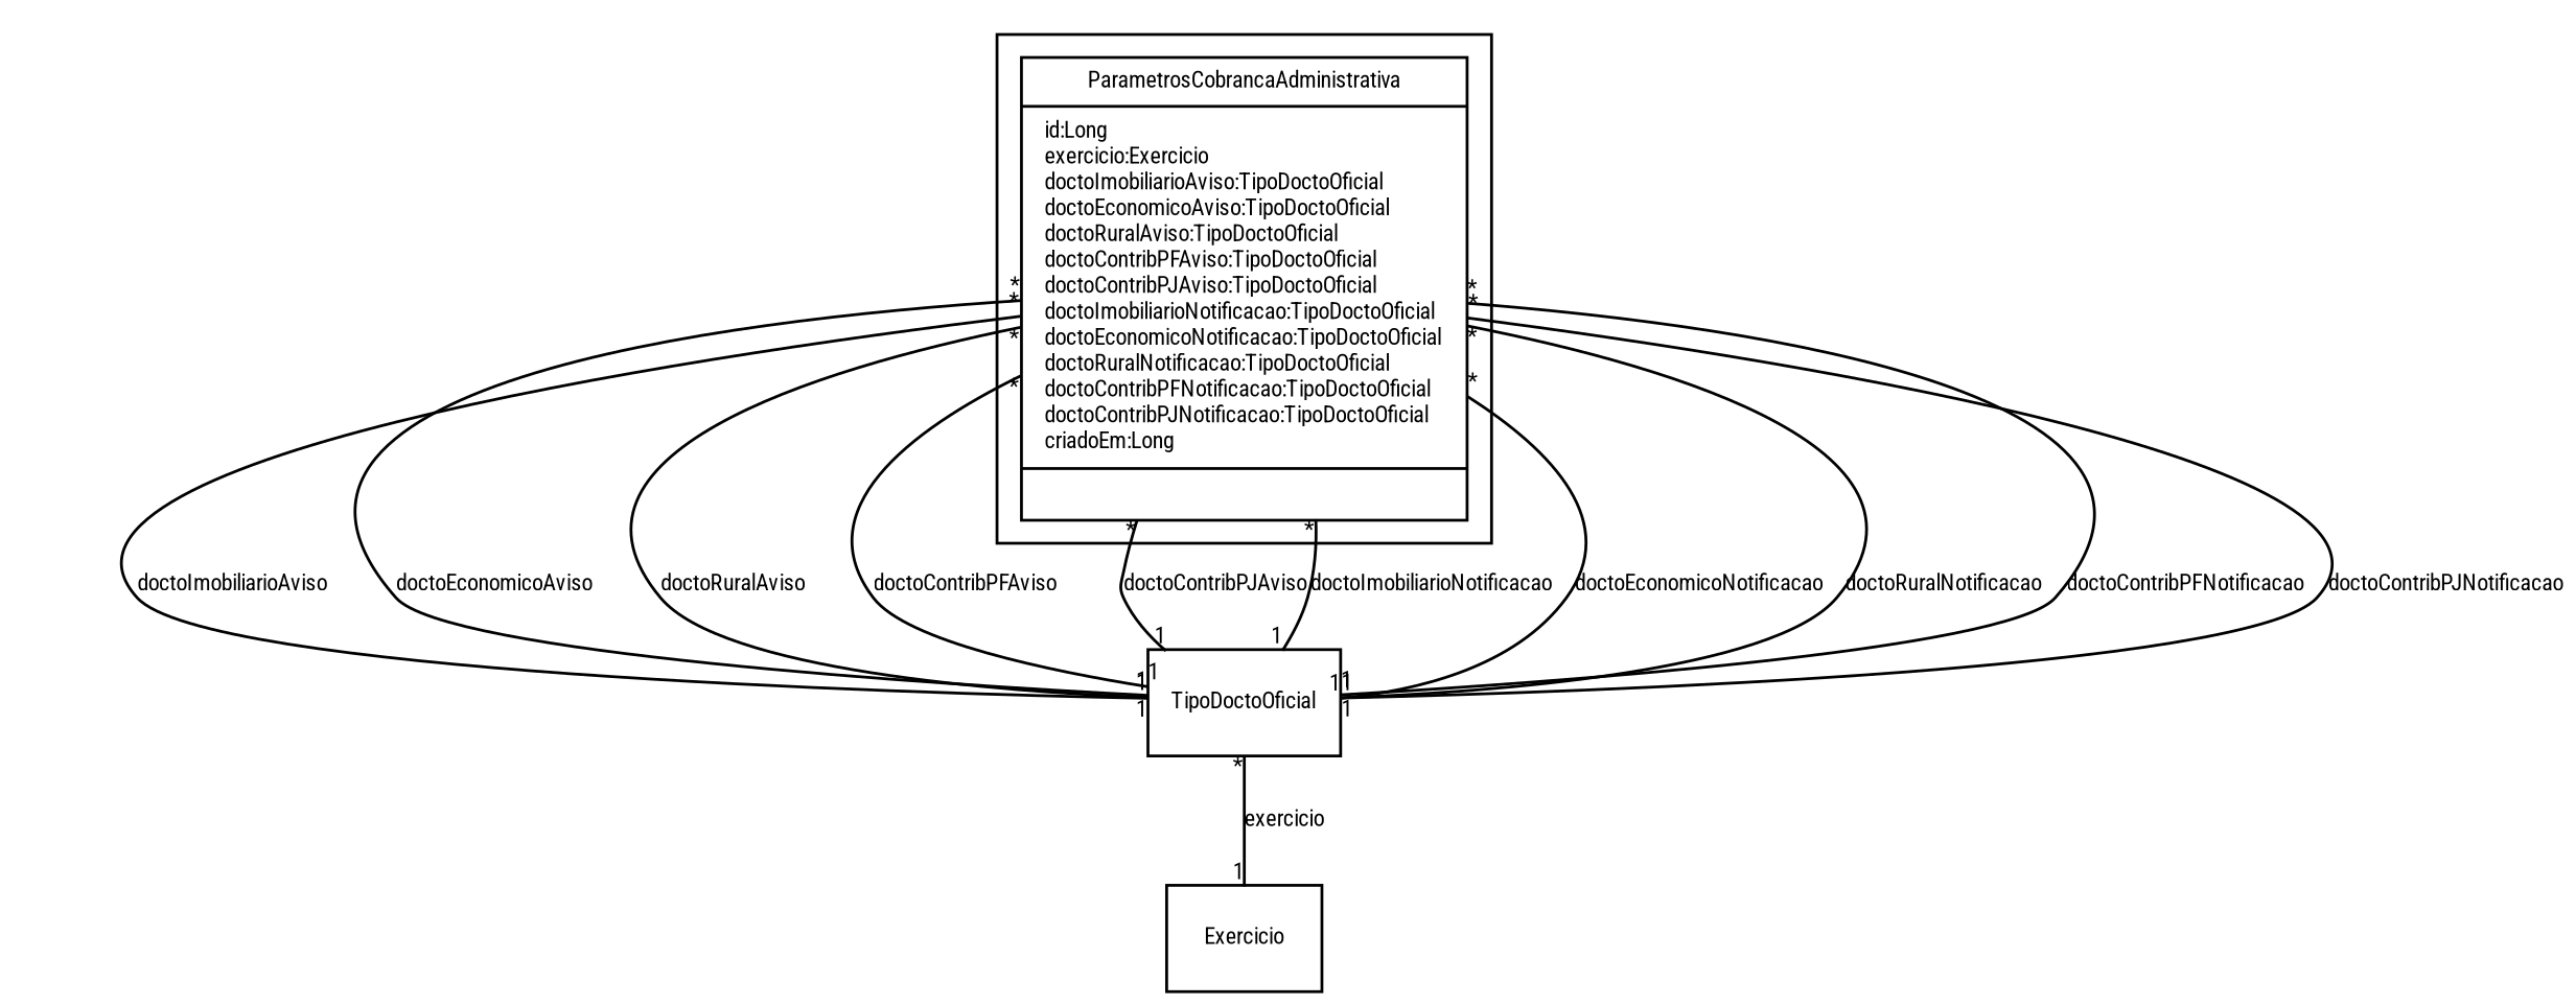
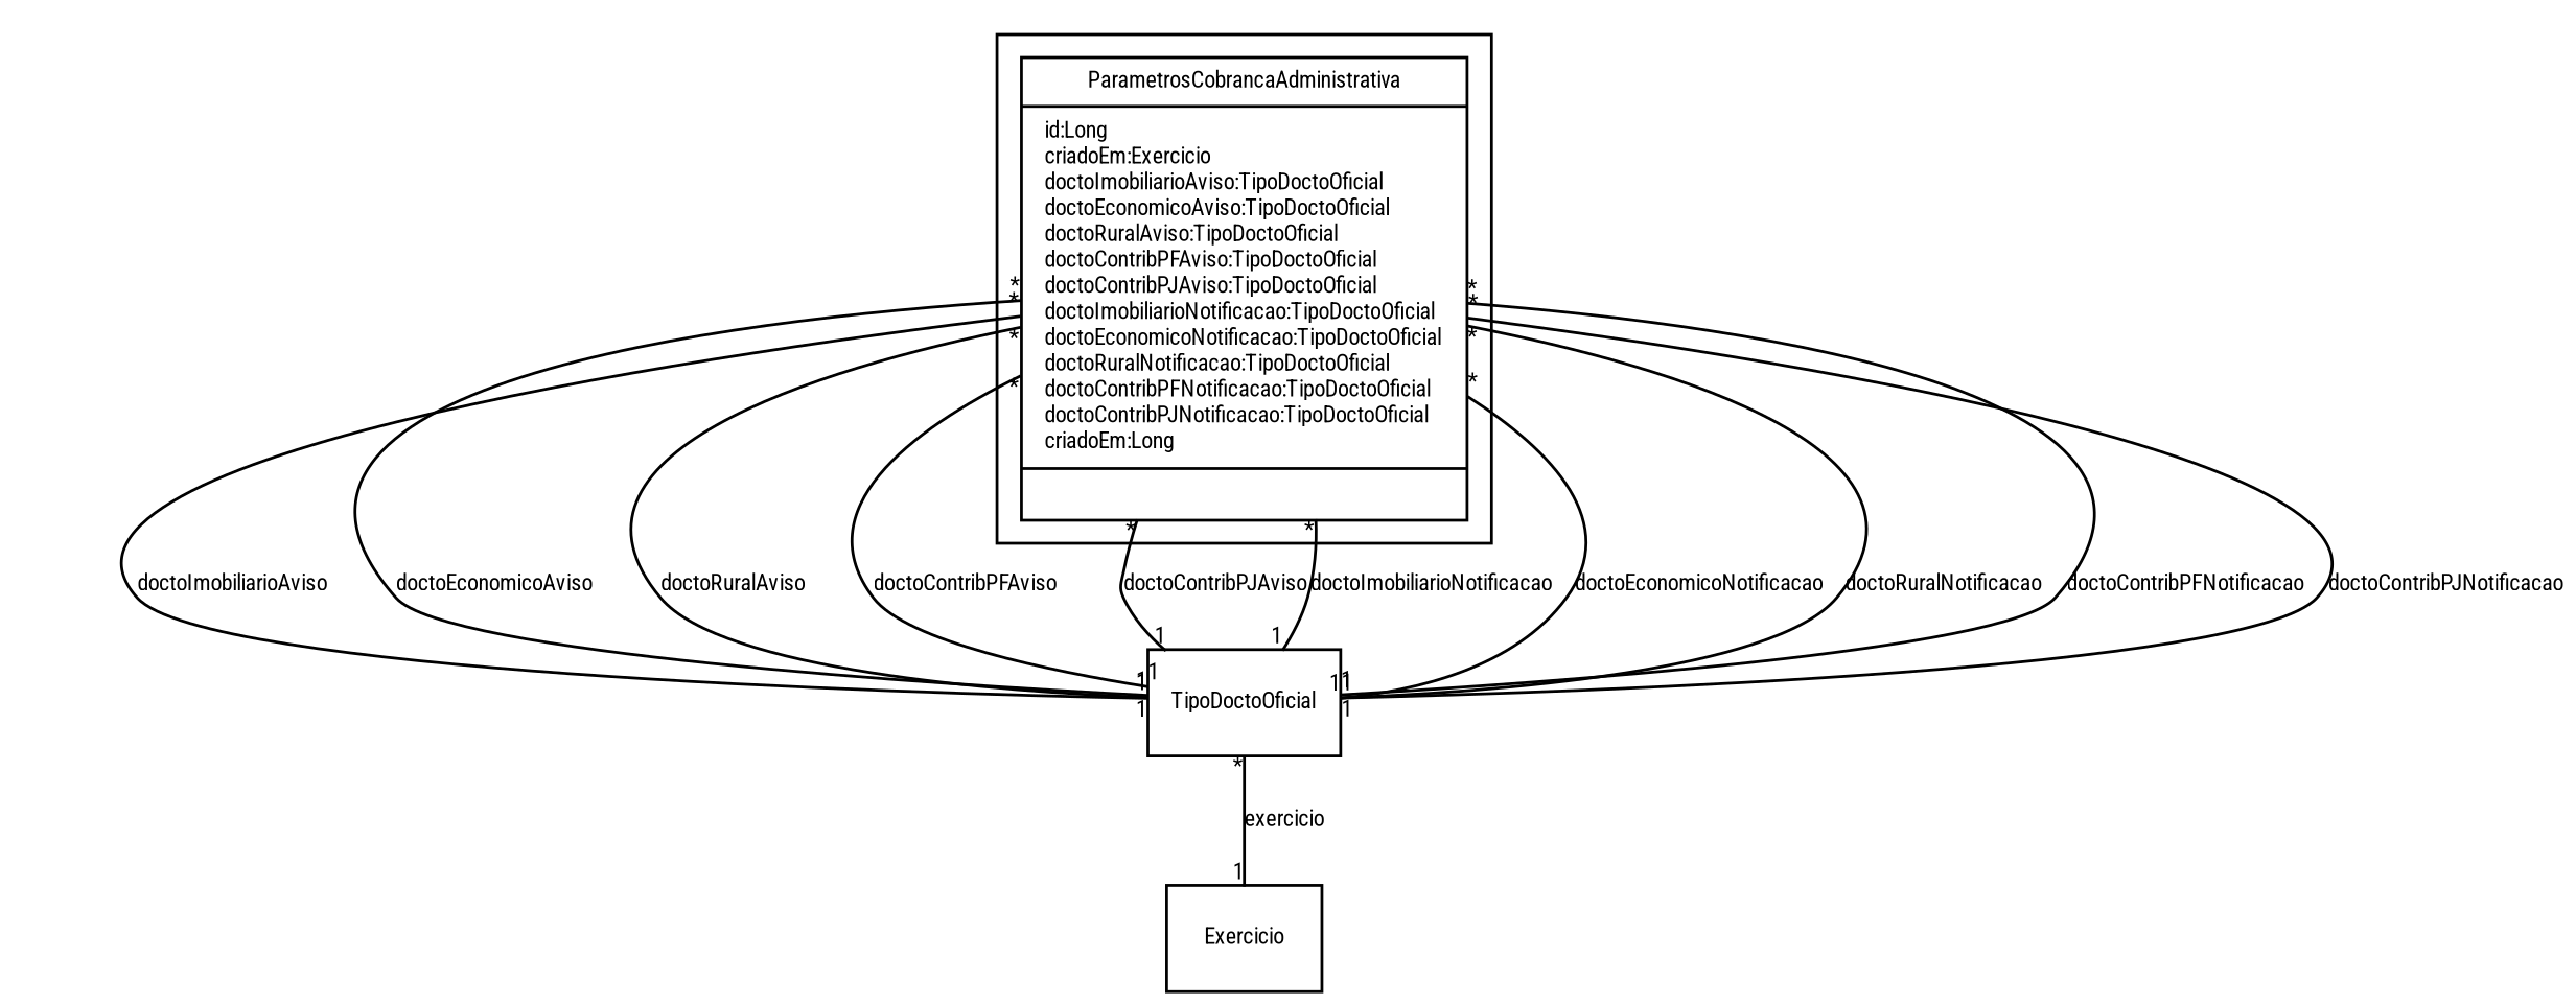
  digraph {
    fontname="Roboto Condensed"
    fontsize=8
    node [fontname="Roboto Condensed" fontsize=8 shape=record]
    edge [arrowhead=none fontname="Roboto Condensed" fontsize=8 headlabel=1 taillabel="*"]
-   n1 [label="{ParametrosCobrancaAdministrativa|id:Long\lexercicio:Exercicio\ldoctoImobiliarioAviso:TipoDoctoOficial\ldoctoEconomicoAviso:TipoDoctoOficial\ldoctoRuralAviso:TipoDoctoOficial\ldoctoContribPFAviso:TipoDoctoOficial\ldoctoContribPJAviso:TipoDoctoOficial\ldoctoImobiliarioNotificacao:TipoDoctoOficial\ldoctoEconomicoNotificacao:TipoDoctoOficial\ldoctoRuralNotificacao:TipoDoctoOficial\ldoctoContribPFNotificacao:TipoDoctoOficial\ldoctoContribPJNotificacao:TipoDoctoOficial\lcriadoEm:Long\l|\l}"]
+   n1 [label="{ParametrosCobrancaAdministrativa|id:Long\lcriadoEm:Exercicio\ldoctoImobiliarioAviso:TipoDoctoOficial\ldoctoEconomicoAviso:TipoDoctoOficial\ldoctoRuralAviso:TipoDoctoOficial\ldoctoContribPFAviso:TipoDoctoOficial\ldoctoContribPJAviso:TipoDoctoOficial\ldoctoImobiliarioNotificacao:TipoDoctoOficial\ldoctoEconomicoNotificacao:TipoDoctoOficial\ldoctoRuralNotificacao:TipoDoctoOficial\ldoctoContribPFNotificacao:TipoDoctoOficial\ldoctoContribPJNotificacao:TipoDoctoOficial\lcriadoEm:Long\l|\l}"]
    TipoDoctoOficial
    Exercicio
    subgraph cluster_1 {
      n1
    }
    n1 -> TipoDoctoOficial [label=doctoImobiliarioAviso]
    n1 -> TipoDoctoOficial [label=doctoEconomicoAviso]
    n1 -> TipoDoctoOficial [label=doctoRuralAviso]
    n1 -> TipoDoctoOficial [label=doctoContribPFAviso]
    n1 -> TipoDoctoOficial [label=doctoContribPJAviso]
    n1 -> TipoDoctoOficial [label=doctoImobiliarioNotificacao]
    n1 -> TipoDoctoOficial [label=doctoEconomicoNotificacao]
    n1 -> TipoDoctoOficial [label=doctoRuralNotificacao]
    n1 -> TipoDoctoOficial [label=doctoContribPFNotificacao]
    n1 -> TipoDoctoOficial [label=doctoContribPJNotificacao]
    TipoDoctoOficial -> Exercicio [label=exercicio]
  }
